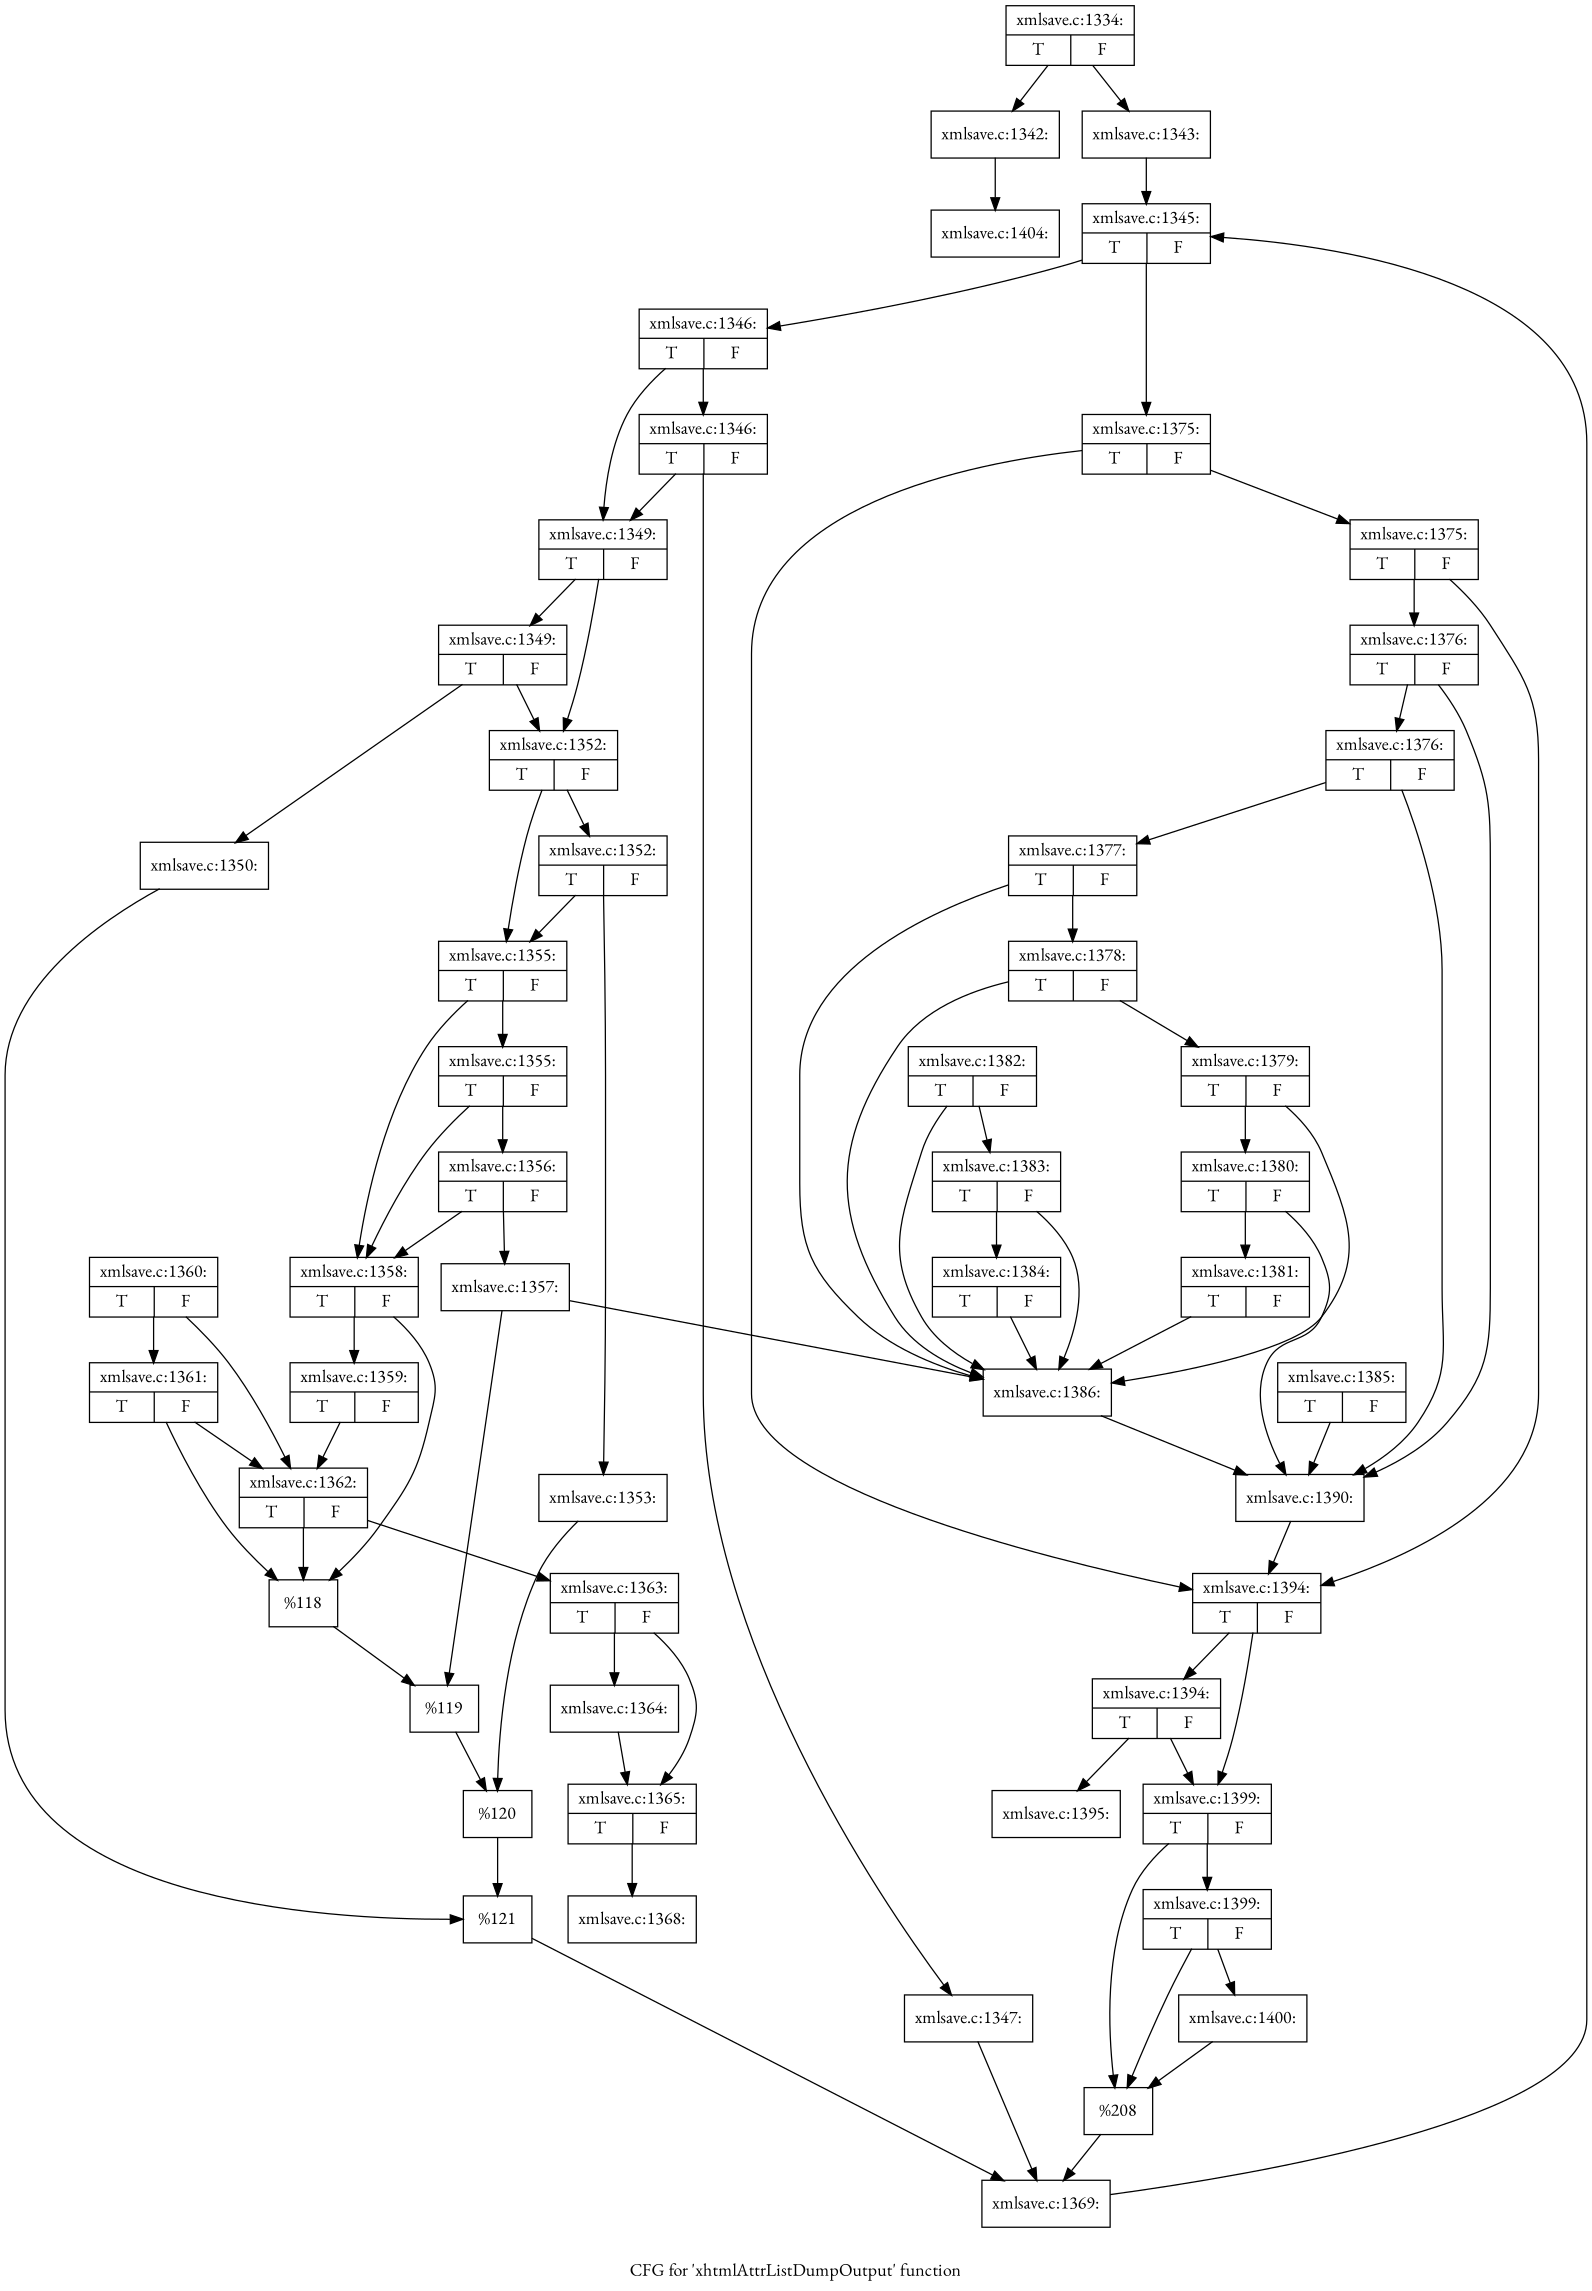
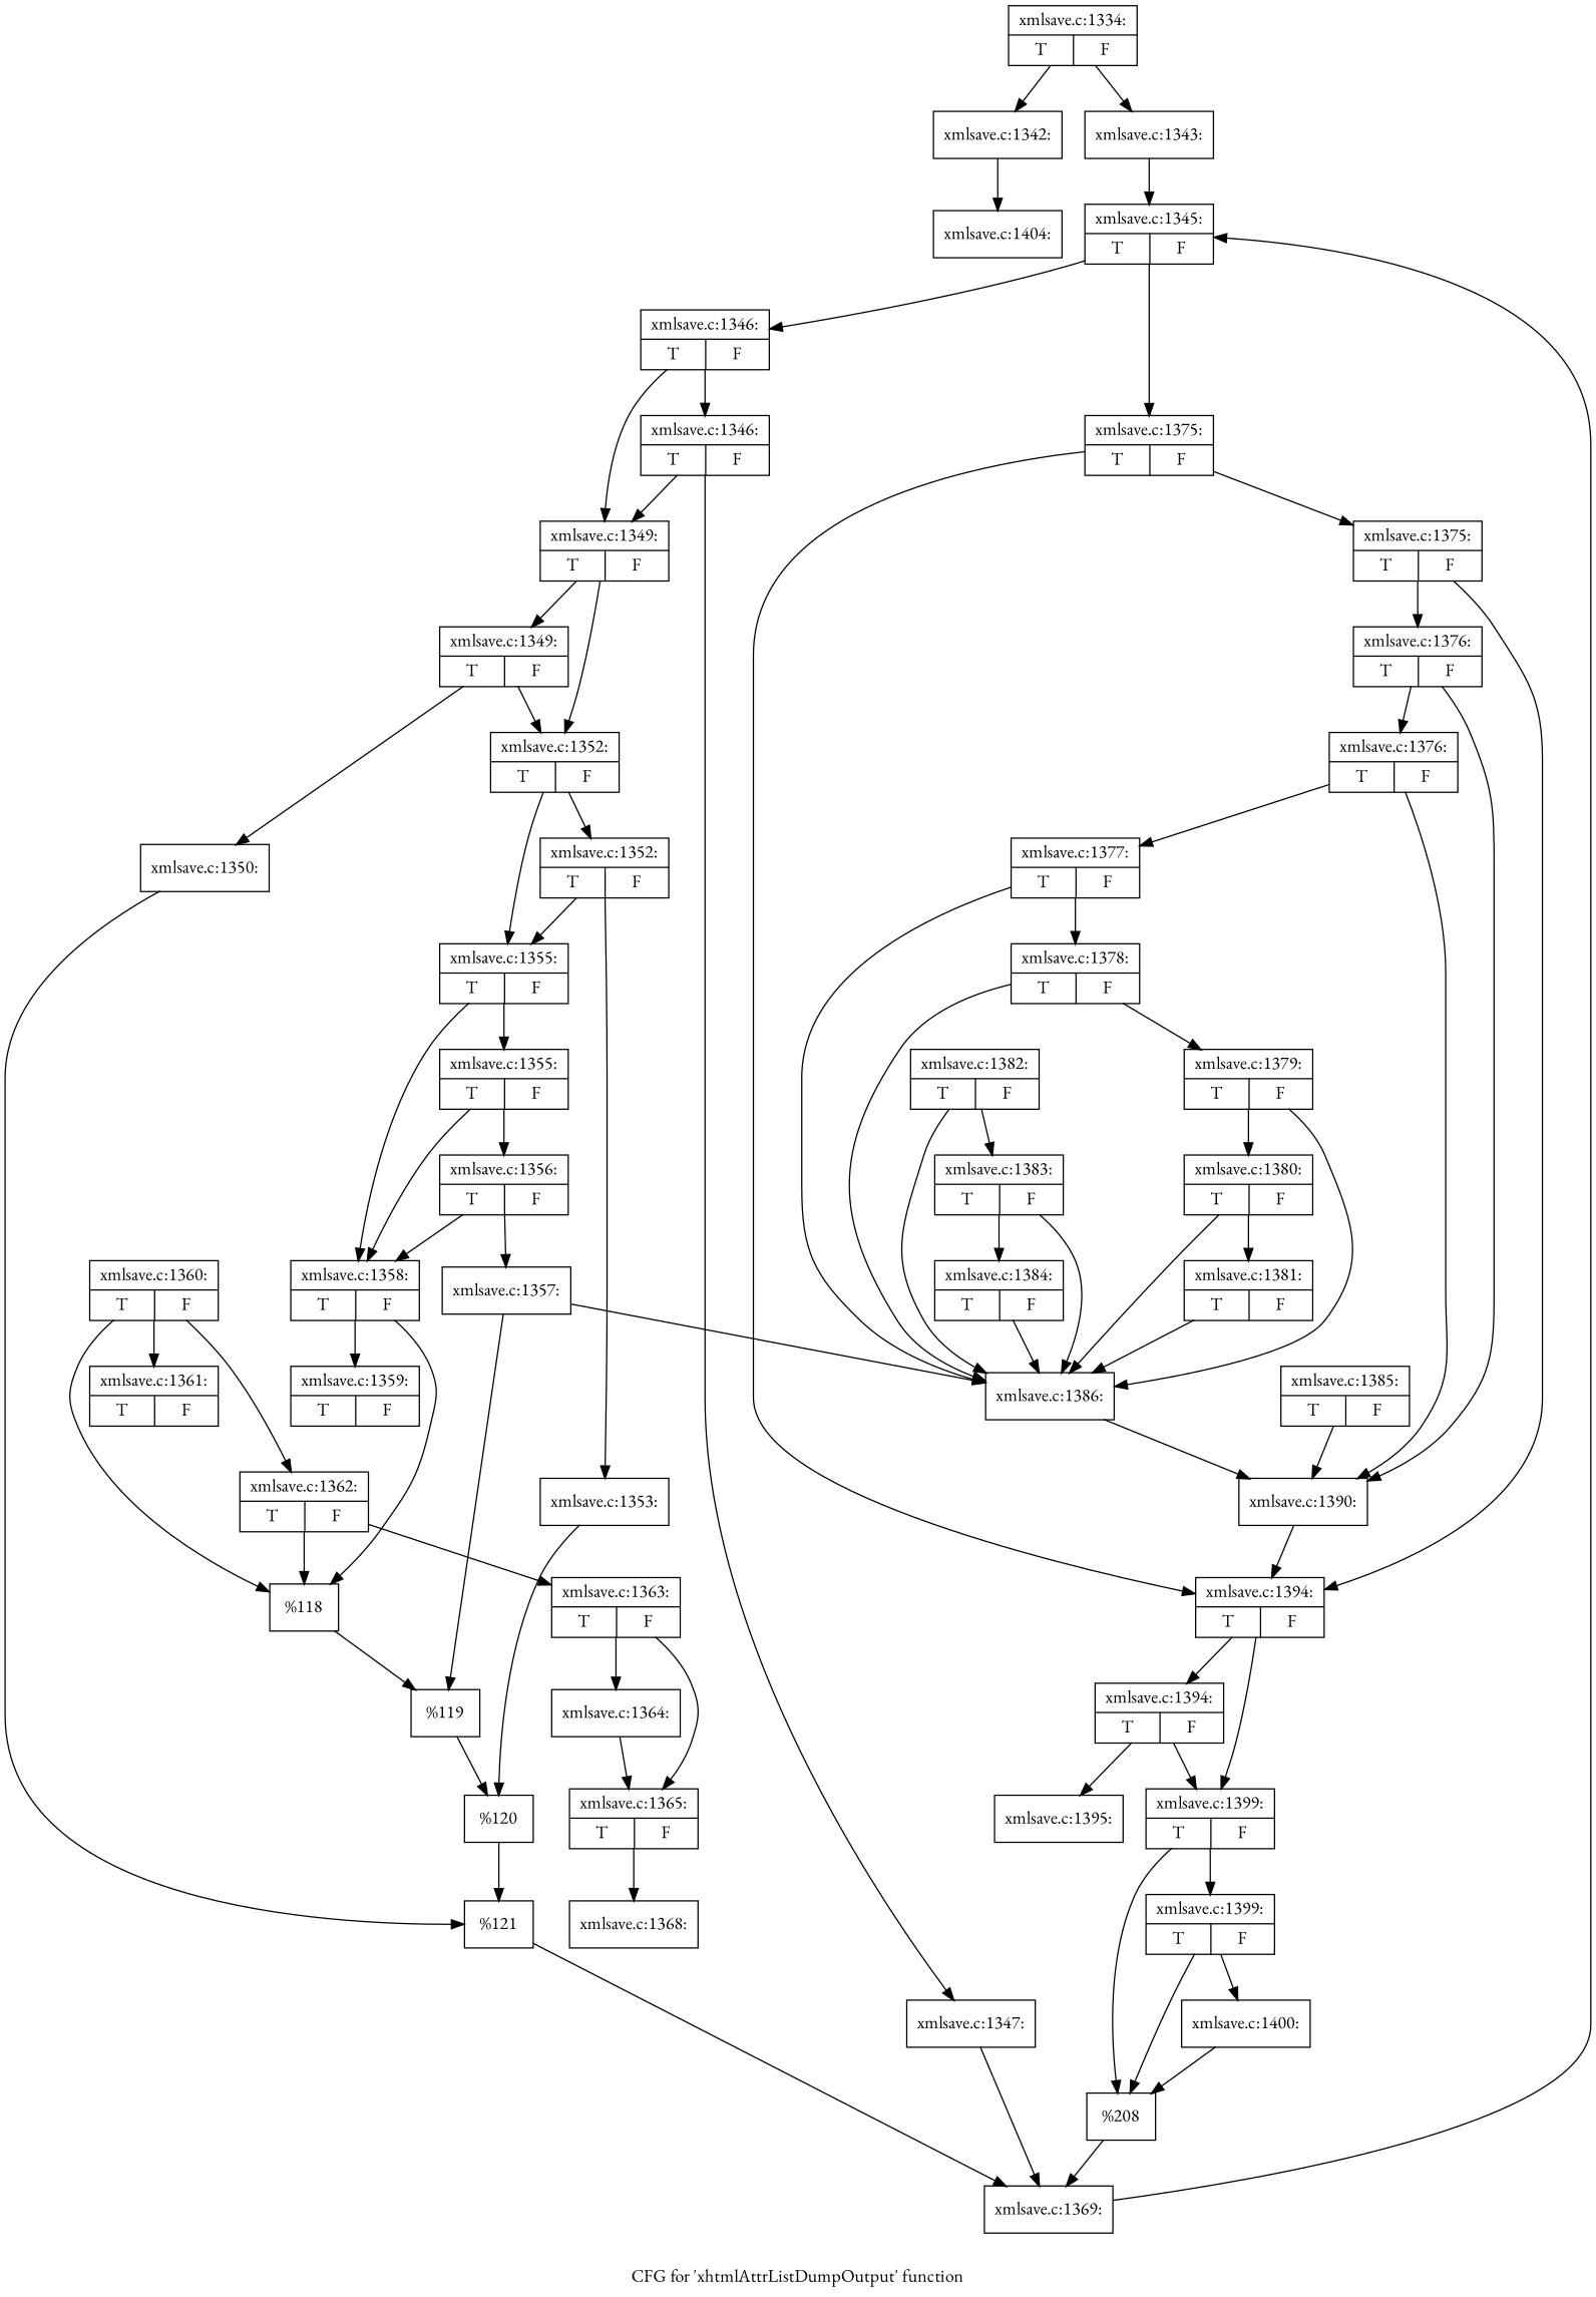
  digraph {
    fontname="EB Garamond"
    label="CFG for 'xhtmlAttrListDumpOutput' function"
    node [fontname="EB Garamond" shape=record]
    edge [fontname="EB Garamond"]
    n1 [label="{xmlsave.c:1334:|{<s0>T|<s1>F}}"]
    n2 [label="{xmlsave.c:1342:}"]
    n3 [label="{xmlsave.c:1343:}"]
    n4 [label="{xmlsave.c:1404:}"]
    n5 [label="{xmlsave.c:1345:|{<s0>T|<s1>F}}"]
    n6 [label="{xmlsave.c:1346:|{<s0>T|<s1>F}}"]
    n7 [label="{xmlsave.c:1375:|{<s0>T|<s1>F}}"]
    n8 [label="{xmlsave.c:1346:|{<s0>T|<s1>F}}"]
    n9 [label="{xmlsave.c:1349:|{<s0>T|<s1>F}}"]
    n10 [label="{xmlsave.c:1375:|{<s0>T|<s1>F}}"]
    n11 [label="{xmlsave.c:1394:|{<s0>T|<s1>F}}"]
    n12 [label="{xmlsave.c:1347:}"]
    n13 [label="{xmlsave.c:1349:|{<s0>T|<s1>F}}"]
    n14 [label="{xmlsave.c:1352:|{<s0>T|<s1>F}}"]
    n15 [label="{xmlsave.c:1376:|{<s0>T|<s1>F}}"]
    n16 [label="{xmlsave.c:1394:|{<s0>T|<s1>F}}"]
    n17 [label="{xmlsave.c:1399:|{<s0>T|<s1>F}}"]
    n18 [label="{xmlsave.c:1369:}"]
    n19 [label="{xmlsave.c:1350:}"]
    n20 [label="{xmlsave.c:1352:|{<s0>T|<s1>F}}"]
    n21 [label="{xmlsave.c:1355:|{<s0>T|<s1>F}}"]
    n22 [label="{%121}"]
    n23 [label="{xmlsave.c:1353:}"]
    n24 [label="{xmlsave.c:1355:|{<s0>T|<s1>F}}"]
    n25 [label="{xmlsave.c:1358:|{<s0>T|<s1>F}}"]
    n26 [label="{%120}"]
    n27 [label="{xmlsave.c:1356:|{<s0>T|<s1>F}}"]
    n28 [label="{xmlsave.c:1359:|{<s0>T|<s1>F}}"]
    n29 [label="{%118}"]
    n30 [label="{xmlsave.c:1357:}"]
    n31 [label="{xmlsave.c:1362:|{<s0>T|<s1>F}}"]
    n32 [label="{%119}"]
    n33 [label="{xmlsave.c:1386:}"]
    n34 [label="{xmlsave.c:1363:|{<s0>T|<s1>F}}"]
    n35 [label="{xmlsave.c:1360:|{<s0>T|<s1>F}}"]
    n36 [label="{xmlsave.c:1361:|{<s0>T|<s1>F}}"]
    n37 [label="{xmlsave.c:1364:}"]
    n38 [label="{xmlsave.c:1365:|{<s0>T|<s1>F}}"]
    n39 [label="{xmlsave.c:1368:}"]
    n40 [label="{xmlsave.c:1376:|{<s0>T|<s1>F}}"]
    n41 [label="{xmlsave.c:1390:}"]
    n42 [label="{xmlsave.c:1395:}"]
    n43 [label="{xmlsave.c:1399:|{<s0>T|<s1>F}}"]
    n44 [label="{%208}"]
    n45 [label="{xmlsave.c:1377:|{<s0>T|<s1>F}}"]
    n46 [label="{xmlsave.c:1378:|{<s0>T|<s1>F}}"]
    n47 [label="{xmlsave.c:1379:|{<s0>T|<s1>F}}"]
    n48 [label="{xmlsave.c:1380:|{<s0>T|<s1>F}}"]
    n49 [label="{xmlsave.c:1381:|{<s0>T|<s1>F}}"]
    n50 [label="{xmlsave.c:1382:|{<s0>T|<s1>F}}"]
    n51 [label="{xmlsave.c:1383:|{<s0>T|<s1>F}}"]
    n52 [label="{xmlsave.c:1384:|{<s0>T|<s1>F}}"]
    n53 [label="{xmlsave.c:1385:|{<s0>T|<s1>F}}"]
    n54 [label="{xmlsave.c:1400:}"]
    n1 -> n2
    n1 -> n3
    n2 -> n4
    n3 -> n5
    n5 -> n6
    n5 -> n7
    n6 -> n8
    n6 -> n9
    n7 -> n10
    n7 -> n11
    n8 -> n9
    n8 -> n12
    n9 -> n13
    n9 -> n14
    n10 -> n11
    n10 -> n15
    n11 -> n16
    n11 -> n17
    n12 -> n18
    n13 -> n14
    n13 -> n19
    n14 -> n20
    n14 -> n21
    n15 -> n40
    n15 -> n41
    n16 -> n17
    n16 -> n42
    n17 -> n43
    n17 -> n44
    n18 -> n5
    n19 -> n22
    n20 -> n21
    n20 -> n23
    n21 -> n24
    n21 -> n25
    n22 -> n18
    n23 -> n26
    n24 -> n25
    n24 -> n27
    n25 -> n28
    n25 -> n29
    n26 -> n22
    n27 -> n25
    n27 -> n30
-   n28 -> n31
    n29 -> n32
    n30 -> n32
    n30 -> n33
    n31 -> n29
    n31 -> n34
    n32 -> n26
    n33 -> n41
    n34 -> n37
    n34 -> n38
    n35 -> n31
    n35 -> n36
-   n36 -> n29
-   n36 -> n31
+   n35 -> n29
    n37 -> n38
    n38 -> n39
    n40 -> n41
    n40 -> n45
    n41 -> n11
    n43 -> n44
    n43 -> n54
    n44 -> n18
    n45 -> n33
    n45 -> n46
    n46 -> n33
    n46 -> n47
    n47 -> n33
    n47 -> n48
-   n48 -> n41
+   n48 -> n33
    n48 -> n49
    n49 -> n33
    n50 -> n33
    n50 -> n51
    n51 -> n33
    n51 -> n52
    n52 -> n33
    n53 -> n41
    n54 -> n44
  }
